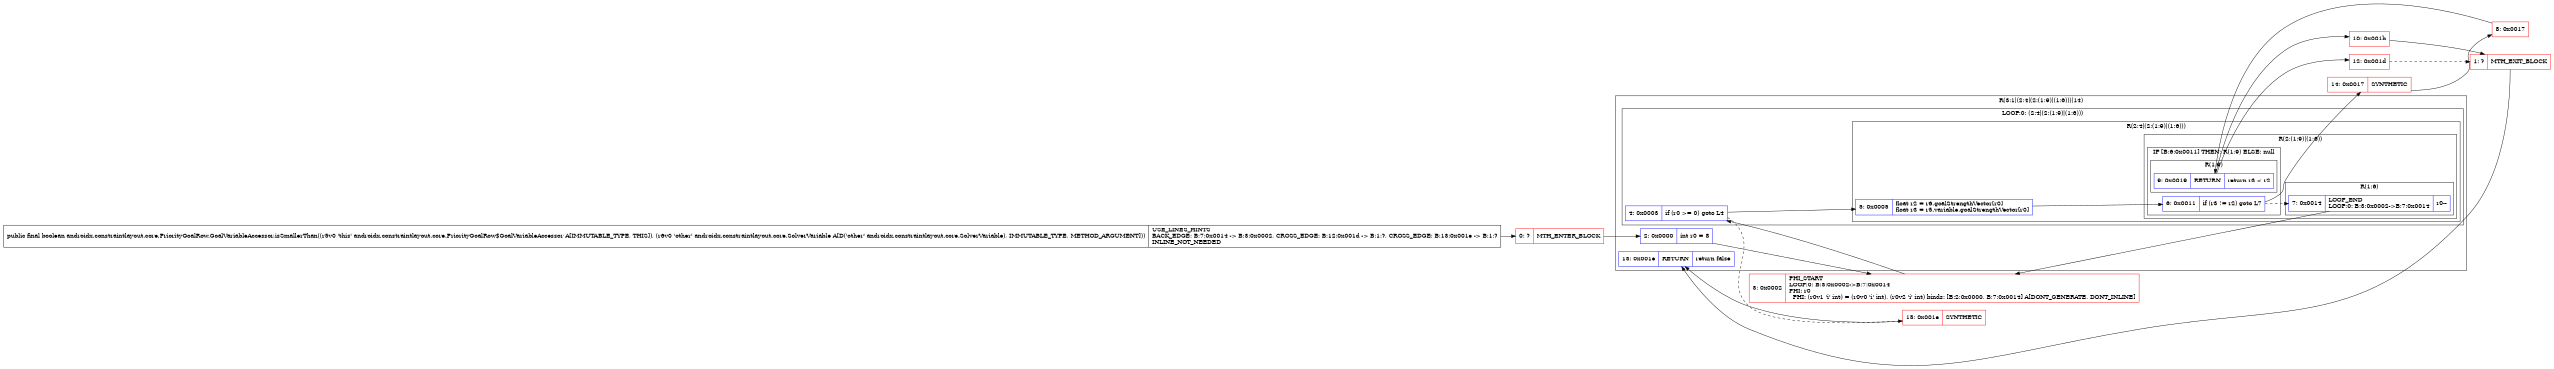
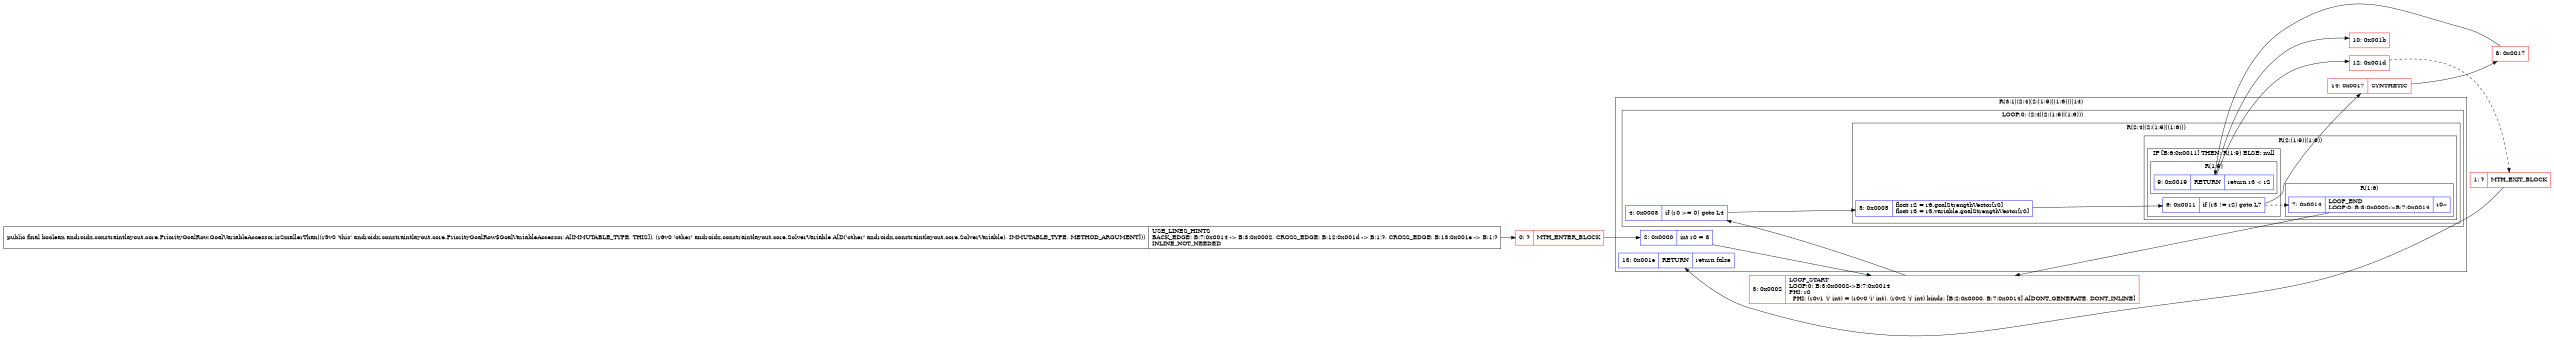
  digraph {
    rankdir=LR
    node [color=red shape=record]
    n1 [color=blue label="{9\:\ 0x0019|RETURN\l|return r3 \< r2\l}"]
    n2 [color=blue label="{6\:\ 0x0011|if (r3 != r2) goto L7\l}"]
    n3 [color=blue label="{7\:\ 0x0014|LOOP_END\lLOOP:0: B:3:0x0002\-\>B:7:0x0014\l|r0\-\-\l}"]
    n4 [color=blue label="{5\:\ 0x0005|float r2 = r6.goalStrengthVector[r0]\lfloat r3 = r5.variable.goalStrengthVector[r0]\l}"]
    n5 [color=blue label="{4\:\ 0x0003|if (r0 \>= 0) goto L4\l}"]
    n6 [color=blue label="{2\:\ 0x0000|int r0 = 8\l}"]
    n7 [color=blue label="{13\:\ 0x001e|RETURN\l|return false\l}"]
    n8 [label="{10\:\ 0x001b}"]
    n9 [label="{12\:\ 0x001d}"]
    n10 [label="{14\:\ 0x0017|SYNTHETIC\l}"]
-   n11 [label="{3\:\ 0x0002|PHI_START\lLOOP:0: B:3:0x0002\-\>B:7:0x0014\lPHI: r0 \l  PHI: (r0v1 'i' int) = (r0v0 'i' int), (r0v2 'i' int) binds: [B:2:0x0000, B:7:0x0014] A[DONT_GENERATE, DONT_INLINE]\l}"]
-   n12 [label="{15\:\ 0x001e|SYNTHETIC\l}"]
+   n11 [label="{3\:\ 0x0002|LOOP_START\lLOOP:0: B:3:0x0002\-\>B:7:0x0014\lPHI: r0 \l  PHI: (r0v1 'i' int) = (r0v0 'i' int), (r0v2 'i' int) binds: [B:2:0x0000, B:7:0x0014] A[DONT_GENERATE, DONT_INLINE]\l}"]
    n13 [label="{8\:\ 0x0017}"]
    n14 [label="{1\:\ ?|MTH_EXIT_BLOCK\l}"]
    n15 [label="{0\:\ ?|MTH_ENTER_BLOCK\l}"]
    n16 [label="{public final boolean androidx.constraintlayout.core.PriorityGoalRow.GoalVariableAccessor.isSmallerThan((r5v0 'this' androidx.constraintlayout.core.PriorityGoalRow$GoalVariableAccessor A[IMMUTABLE_TYPE, THIS]), (r6v0 'other' androidx.constraintlayout.core.SolverVariable A[D('other' androidx.constraintlayout.core.SolverVariable), IMMUTABLE_TYPE, METHOD_ARGUMENT]))  | USE_LINES_HINTS\lBACK_EDGE: B:7:0x0014 \-\> B:3:0x0002, CROSS_EDGE: B:12:0x001d \-\> B:1:?, CROSS_EDGE: B:13:0x001e \-\> B:1:?\lINLINE_NOT_NEEDED\l}" color=""]
    subgraph cluster_1 {
      label="R(3:1|(2:4|(2:(1:9)|(1:6)))|14)"
      n6
      n7
      subgraph cluster_2 {
        label="LOOP:0: (2:4|(2:(1:9)|(1:6)))"
        n5
        subgraph cluster_3 {
          label="R(2:4|(2:(1:9)|(1:6)))"
          n4
          subgraph cluster_4 {
            label="R(2:(1:9)|(1:6))"
            subgraph cluster_5 {
              label="IF [B:6:0x0011] THEN: R(1:9) ELSE: null"
              n2
              subgraph cluster_6 {
                label="R(1:9)"
                n1
              }
            }
            subgraph cluster_7 {
              label="R(1:6)"
              n3
            }
          }
        }
      }
    }
    n1 -> n8
    n1 -> n9
    n2 -> n3 [style=dashed]
    n2 -> n10
    n3 -> n11
    n4 -> n2
    n5 -> n4
-   n5 -> n12 [style=dashed]
    n6 -> n11
-   n8 -> n14
    n9 -> n14 [style=dashed]
    n10 -> n13
    n11 -> n5
-   n12 -> n7
    n13 -> n1
    n14 -> n7
    n15 -> n6
    n16 -> n15
  }
